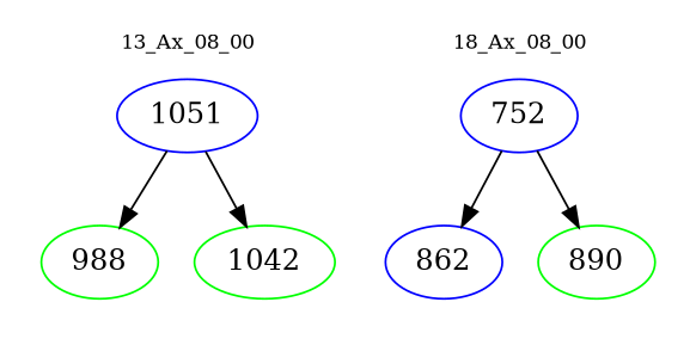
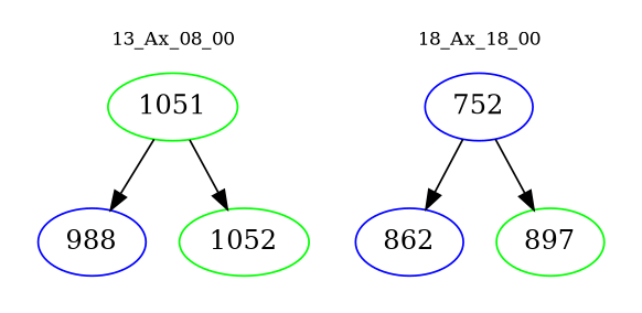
  digraph {
    node [color=blue]
    edge [color=black]
-   n1 [label=1051]
-   n2 [color=green label=988]
-   n3 [color=green label=1042]
+   n1 [color=green label=1051]
+   n2 [label=988]
+   n3 [color=green label=1052]
    n4 [label=752]
    n5 [label=862]
-   n6 [color=green label=890]
+   n6 [color=green label=897]
    subgraph cluster_1 {
      color=white
      fontsize=10
      label="13_Ax_08_00"
      n1
      n2
      n3
    }
    subgraph cluster_2 {
      color=white
      fontsize=10
-     label="18_Ax_08_00"
+     label="18_Ax_18_00"
      n4
      n5
      n6
    }
    n1 -> n2
    n1 -> n3
    n4 -> n5
    n4 -> n6
  }
